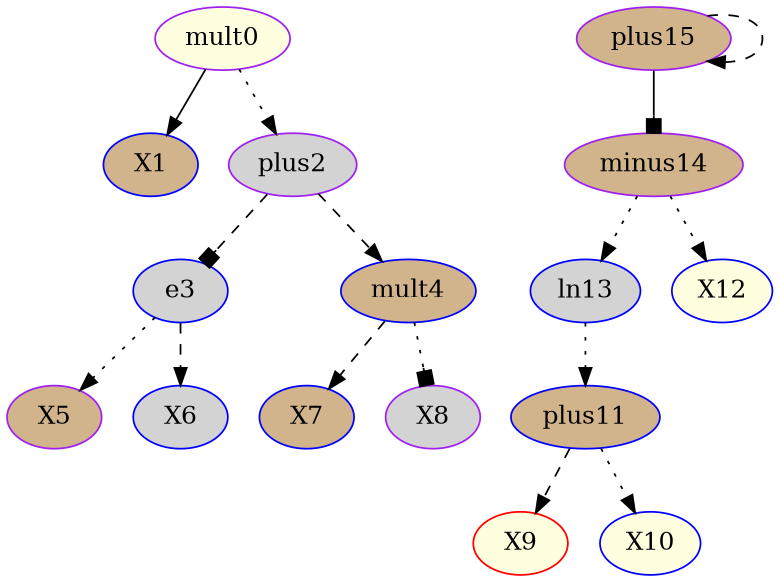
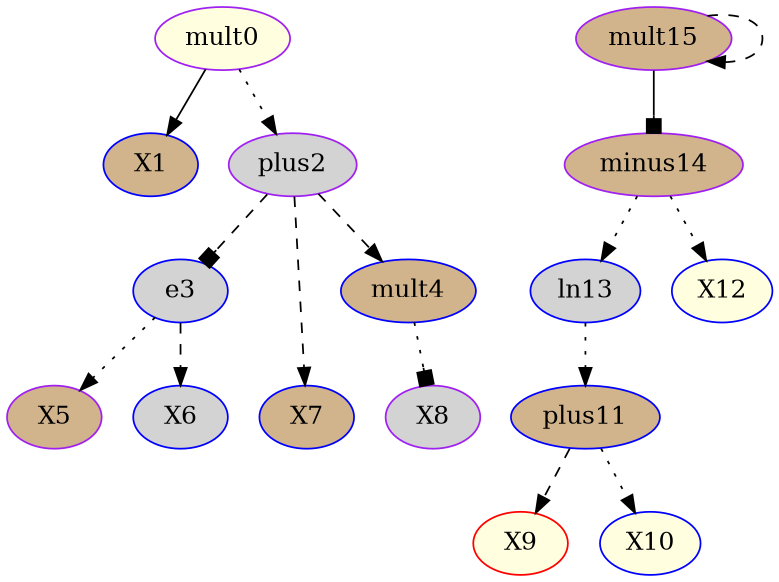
  digraph {
    node [color=blue fillcolor=tan style=filled]
    edge [arrowhead=normal style=dotted]
    mult0 [color=purple fillcolor=lightyellow]
    X1
    plus2 [color=purple fillcolor=lightgrey]
    e3 [fillcolor=lightgrey]
    mult4
    X5 [color=purple]
    X6 [fillcolor=lightgrey]
    X7
    X8 [color=purple fillcolor=lightgrey]
    X9 [color=red fillcolor=lightyellow]
    plus11
    X10 [fillcolor=lightyellow]
    ln13 [fillcolor=lightgrey]
    minus14 [color=purple]
    X12 [fillcolor=lightyellow]
-   plus15 [color=purple]
+   plus15 [color=purple label=mult15]
    mult0 -> X1 [style=solid]
    mult0 -> plus2
    plus2 -> e3 [arrowhead=box style=dashed]
    plus2 -> mult4 [style=dashed]
    e3 -> X5
    e3 -> X6 [style=dashed]
-   mult4 -> X7 [style=dashed]
+   plus2 -> X7 [style=dashed]
    mult4 -> X8 [arrowhead=box]
    plus11 -> X9 [style=dashed]
    plus11 -> X10
    ln13 -> plus11
    minus14 -> ln13
    minus14 -> X12
    plus15 -> minus14 [arrowhead=box style=solid]
    plus15 -> plus15 [style=dashed]
  }
